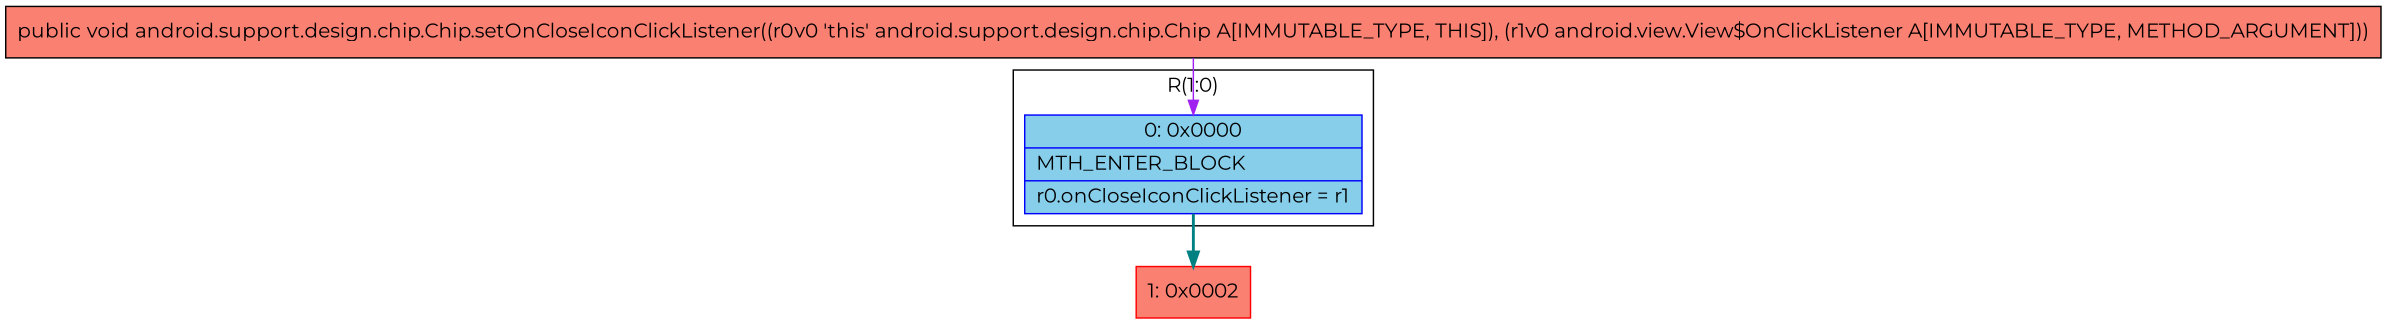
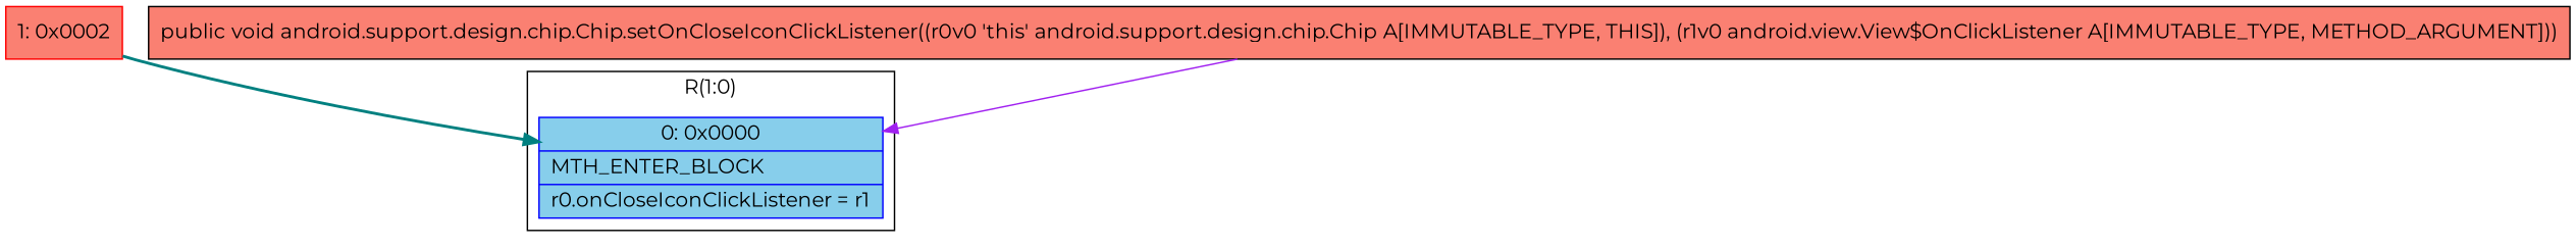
  digraph {
    fontname=Montserrat
    node [shape=record style=filled fillcolor=salmon fontname=Montserrat]
    edge [fontname=Montserrat]
    n1 [color=blue label="{0\:\ 0x0000|MTH_ENTER_BLOCK\l|r0.onCloseIconClickListener = r1\l}" fillcolor=skyblue]
    n2 [color=red label="{1\:\ 0x0002}"]
    n3 [label="{public void android.support.design.chip.Chip.setOnCloseIconClickListener((r0v0 'this' android.support.design.chip.Chip A[IMMUTABLE_TYPE, THIS]), (r1v0 android.view.View$OnClickListener A[IMMUTABLE_TYPE, METHOD_ARGUMENT])) }"]
    subgraph cluster_1 {
      label="R(1:0)"
      n1
    }
-   n1 -> n2 [color=teal style=bold]
+   n2 -> n1 [color=teal style=bold]
    n3 -> n1 [color=purple style=solid]
  }
